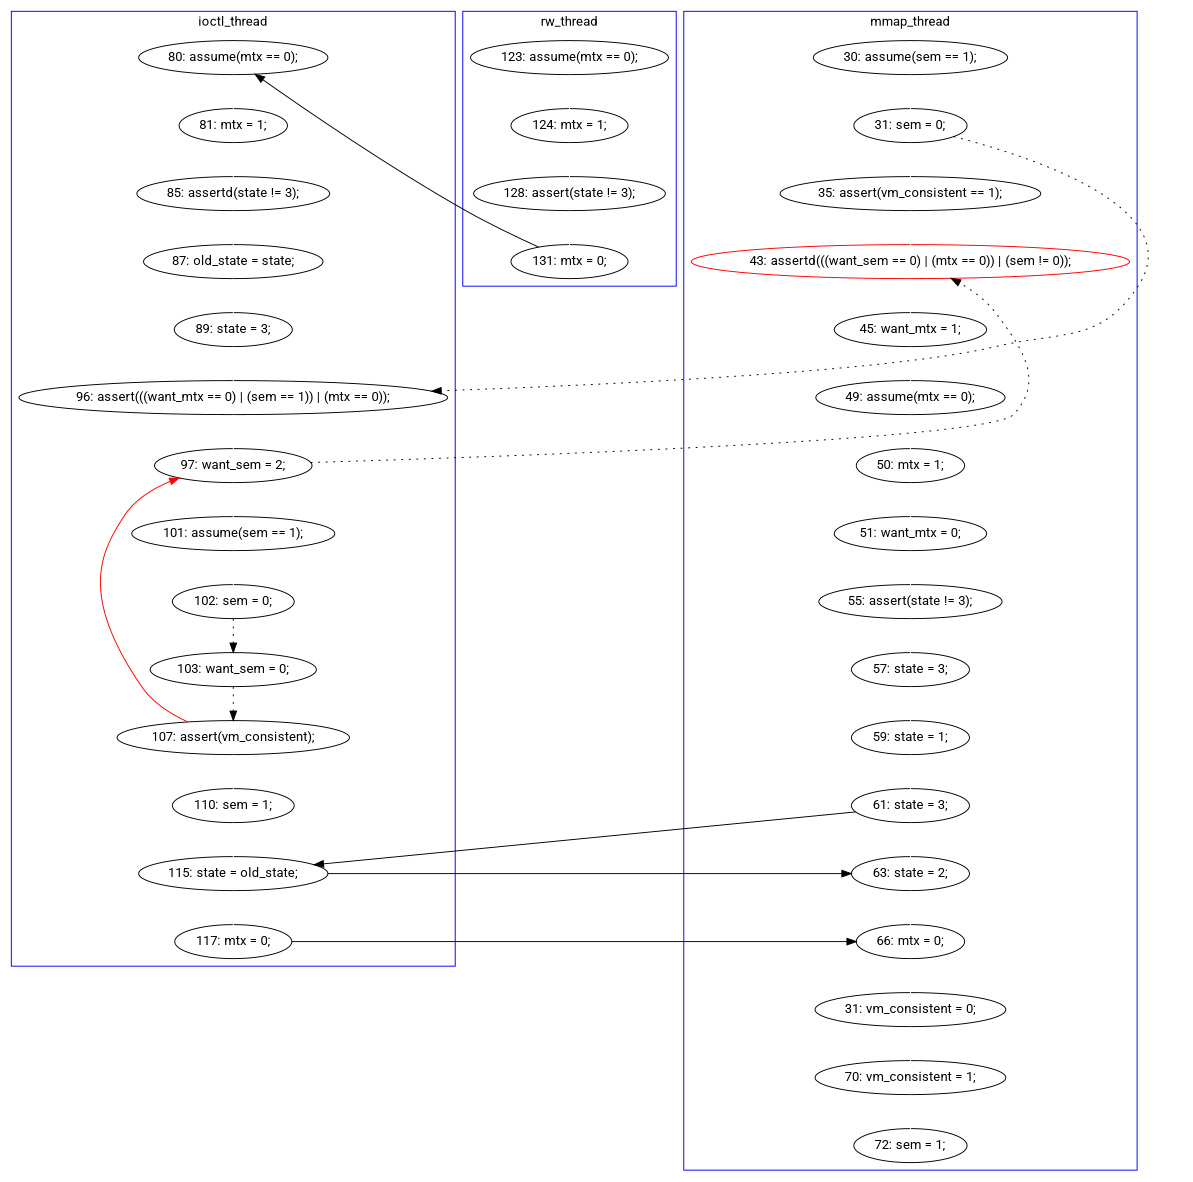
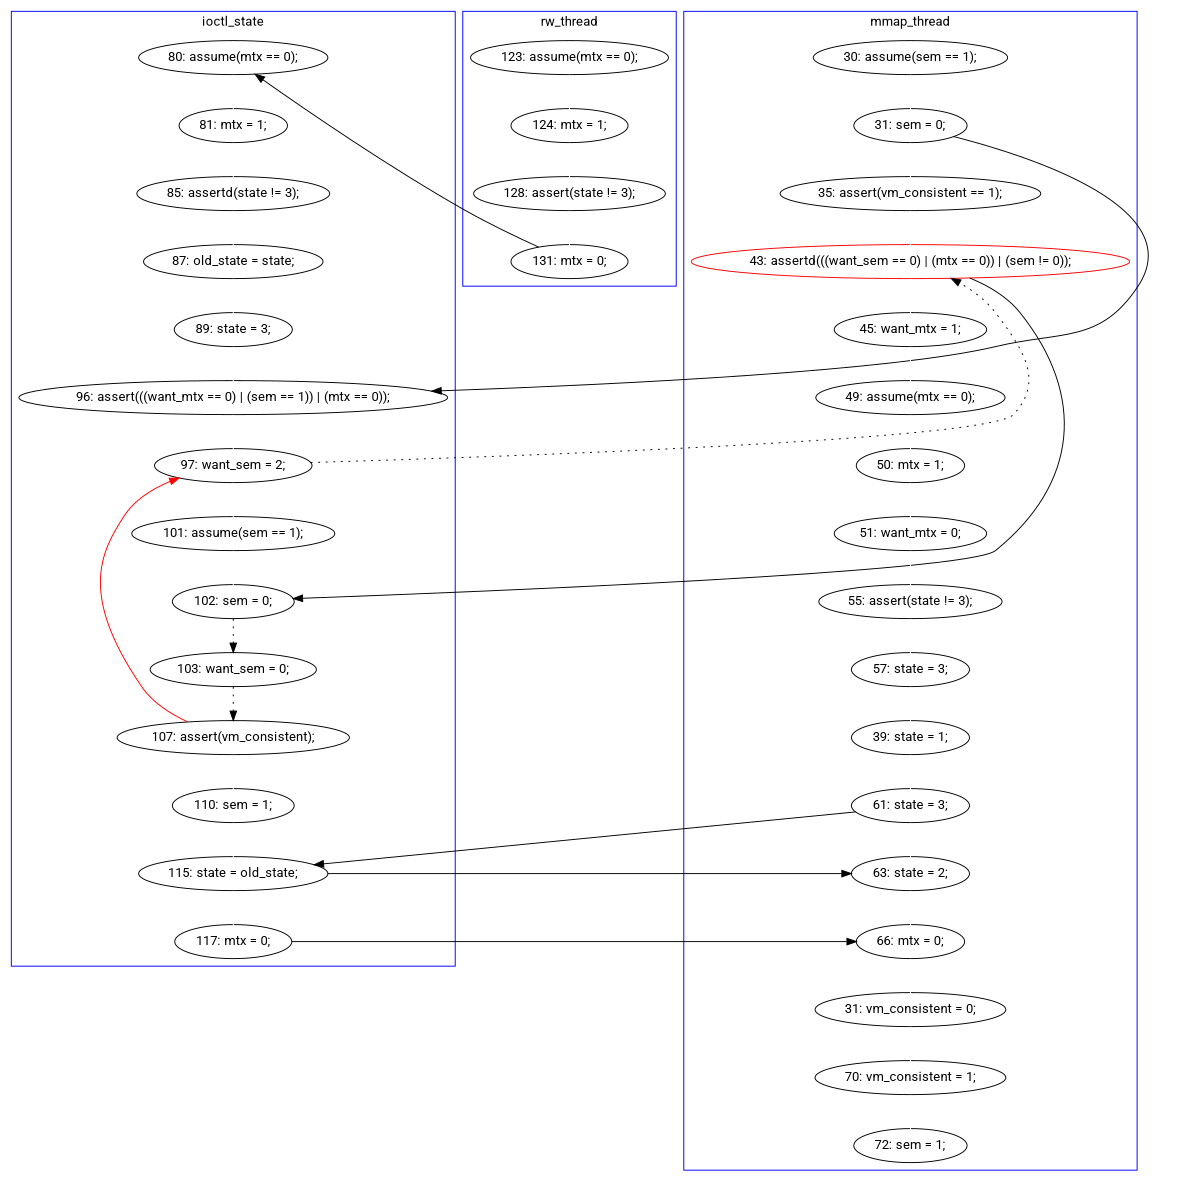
  digraph {
    fontname=Roboto
    node [fontname=Roboto]
    edge [color=white fontname=Roboto style=solid]
    n1 [label="124: mtx = 1;"]
    n2 [label="128: assert(state != 3);"]
    n3 [label="131: mtx = 0;"]
    n4 [label="123: assume(mtx == 0);"]
    n5 [label="115: state = old_state;"]
    n6 [label="96: assert(((want_mtx == 0) | (sem == 1)) | (mtx == 0));"]
    n7 [label="89: state = 3;"]
    n8 [label="107: assert(vm_consistent);"]
    n9 [label="110: sem = 1;"]
    n10 [label="102: sem = 0;"]
    n11 [label="101: assume(sem == 1);"]
    n12 [label="80: assume(mtx == 0);"]
    n13 [label="81: mtx = 1;"]
    n14 [label="103: want_sem = 0;"]
    n15 [label="97: want_sem = 2;"]
    n16 [label="85: assertd(state != 3);"]
    n17 [label="87: old_state = state;"]
    n18 [label="117: mtx = 0;"]
    n19 [label="63: state = 2;"]
-   n20 [label="59: state = 1;"]
+   n20 [label="39: state = 1;"]
    n21 [label="61: state = 3;"]
    n22 [label="31: sem = 0;"]
    n23 [label="35: assert(vm_consistent == 1);"]
    n24 [label="57: state = 3;"]
    n25 [color=red label="43: assertd(((want_sem == 0) | (mtx == 0)) | (sem != 0));"]
    n26 [label="45: want_mtx = 1;"]
    n27 [label="49: assume(mtx == 0);"]
    n28 [label="50: mtx = 1;"]
    n29 [label="66: mtx = 0;"]
    n30 [label="30: assume(sem == 1);"]
    n31 [label="70: vm_consistent = 1;"]
    n32 [label="72: sem = 1;"]
    n33 [label="55: assert(state != 3);"]
    n34 [label="51: want_mtx = 0;"]
    n35 [label="31: vm_consistent = 0;"]
    subgraph cluster_1 {
      color=blue
      label=rw_thread
      n1
      n2
      n3
      n4
    }
    subgraph cluster_2 {
      color=blue
-     label=ioctl_thread
+     label=ioctl_state
      n5
      n6
      n7
      n8
      n9
      n10
      n11
      n12
      n13
      n14
      n15
      n16
      n17
      n18
    }
    subgraph cluster_3 {
      color=blue
      label=mmap_thread
      n19
      n20
      n21
      n22
      n23
      n24
      n25
      n26
      n27
      n28
      n29
      n30
      n31
      n32
      n33
      n34
      n35
    }
    n1 -> n2
    n2 -> n3
    n3 -> n12 [color=black constraint=false]
    n4 -> n1
    n5 -> n18
    n5 -> n19 [color=black constraint=false]
    n6 -> n15
    n7 -> n6
    n8 -> n9
    n8 -> n15 [color=red constraint=false]
    n9 -> n5
    n10 -> n14 [color=black style=dotted]
    n11 -> n10
    n12 -> n13
    n13 -> n16
    n14 -> n8 [color=black style=dotted]
    n15 -> n11
    n15 -> n25 [color=black constraint=false style=dotted]
    n16 -> n17
    n17 -> n7
    n18 -> n29 [color=black constraint=false]
    n19 -> n29
    n20 -> n21
    n21 -> n5 [color=black constraint=false]
    n21 -> n19
-   n22 -> n6 [color=black constraint=false style=dotted]
+   n22 -> n6 [color=black constraint=false]
    n22 -> n23
    n23 -> n25
    n24 -> n20
+   n25 -> n10 [color=black constraint=false]
    n25 -> n26
    n26 -> n27
    n27 -> n28
    n28 -> n34
    n29 -> n35
    n30 -> n22
    n31 -> n32
    n33 -> n24
    n34 -> n33
    n35 -> n31
  }
